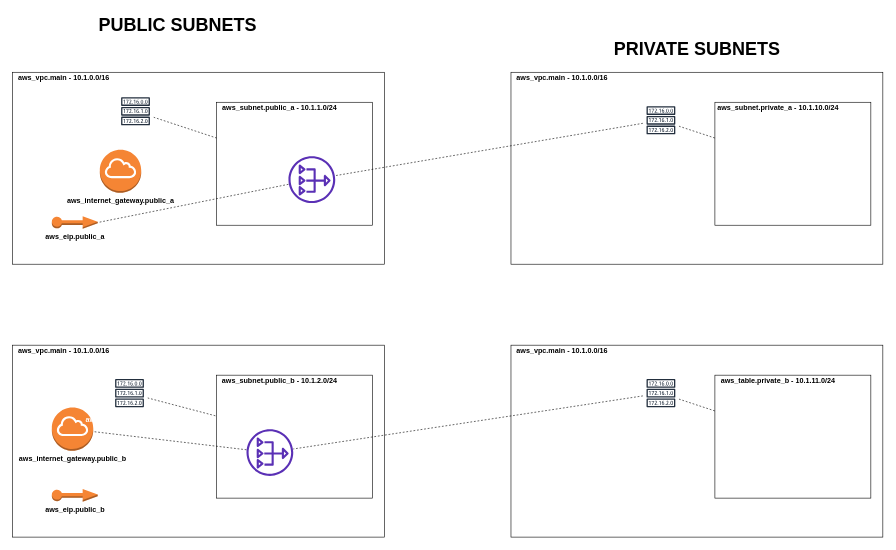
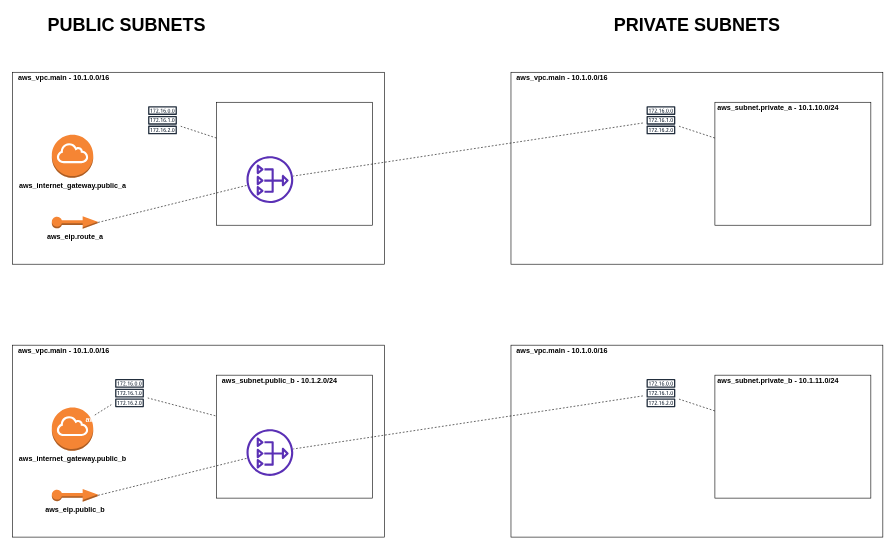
  <mxCell id="0" />
  <mxCell id="1" parent="0" />
  <mxCell id="2" value="" style="rounded=0;whiteSpace=wrap;html=1;" parent="1" vertex="1"><mxGeometry x="20" y="120" width="620" height="320" as="geometry" /></mxCell>
  <mxCell id="3" value="" style="rounded=0;whiteSpace=wrap;html=1;" parent="1" vertex="1"><mxGeometry x="360" y="170" width="260" height="205" as="geometry" /></mxCell>
- <mxCell id="4" value="&lt;b&gt;aws_internet_gateway.public_a&lt;/b&gt;" style="outlineConnect=0;dashed=0;verticalLabelPosition=bottom;verticalAlign=top;align=center;html=1;shape=mxgraph.aws3.internet_gateway;fillColor=#F58534;gradientColor=none;" parent="1" vertex="1"><mxGeometry x="165.5" y="249" width="69" height="72" as="geometry" /></mxCell>
+ <mxCell id="4" value="&lt;b&gt;aws_internet_gateway.public_a&lt;/b&gt;" style="outlineConnect=0;dashed=0;verticalLabelPosition=bottom;verticalAlign=top;align=center;html=1;shape=mxgraph.aws3.internet_gateway;fillColor=#F58534;gradientColor=none;" parent="1" vertex="1"><mxGeometry x="85.5" y="224" width="69" height="72" as="geometry" /></mxCell>
  <mxCell id="5" style="rounded=0;orthogonalLoop=1;jettySize=auto;html=1;entryX=1;entryY=0.5;entryDx=0;entryDy=0;entryPerimeter=0;endArrow=none;endFill=0;dashed=1;" parent="1" source="6" target="11" edge="1"><mxGeometry relative="1" as="geometry" /></mxCell>
- <mxCell id="6" value="&lt;font color=&quot;#ffffff&quot;&gt;&lt;b&gt;aws_nat_gateway.public_a&lt;/b&gt;&lt;/font&gt;" style="outlineConnect=0;fontColor=#232F3E;gradientColor=none;fillColor=#5A30B5;strokeColor=none;dashed=0;verticalLabelPosition=bottom;verticalAlign=top;align=center;html=1;fontSize=12;fontStyle=0;aspect=fixed;pointerEvents=1;shape=mxgraph.aws4.nat_gateway;" parent="1" vertex="1"><mxGeometry x="480" y="260" width="78" height="78" as="geometry" /></mxCell>
+ <mxCell id="6" value="&lt;font color=&quot;#ffffff&quot;&gt;&lt;b&gt;aws_nat_gateway.public_a&lt;/b&gt;&lt;/font&gt;" style="outlineConnect=0;fontColor=#232F3E;gradientColor=none;fillColor=#5A30B5;strokeColor=none;dashed=0;verticalLabelPosition=bottom;verticalAlign=top;align=center;html=1;fontSize=12;fontStyle=0;aspect=fixed;pointerEvents=1;shape=mxgraph.aws4.nat_gateway;" parent="1" vertex="1"><mxGeometry x="410" y="260" width="78" height="78" as="geometry" /></mxCell>
  <mxCell id="7" value="aws_vpc.main - 10.1.0.0/16" style="text;html=1;align=center;verticalAlign=middle;resizable=0;points=[];autosize=1;fontStyle=1" parent="1" vertex="1"><mxGeometry x="20" y="120" width="170" height="20" as="geometry" /></mxCell>
  <mxCell id="8" style="rounded=0;orthogonalLoop=1;jettySize=auto;html=1;endArrow=none;endFill=0;dashed=1;" parent="1" source="9" target="3" edge="1"><mxGeometry relative="1" as="geometry" /></mxCell>
- <mxCell id="9" value="&lt;font color=&quot;#ffffff&quot;&gt;&lt;b&gt;aws_route_table.public_a&lt;/b&gt;&lt;/font&gt;" style="outlineConnect=0;fontColor=#232F3E;gradientColor=none;strokeColor=#232F3E;fillColor=#ffffff;dashed=0;verticalLabelPosition=bottom;verticalAlign=top;align=center;html=1;fontSize=12;fontStyle=0;aspect=fixed;shape=mxgraph.aws4.resourceIcon;resIcon=mxgraph.aws4.route_table;" parent="1" vertex="1"><mxGeometry x="195" y="155" width="60" height="60" as="geometry" /></mxCell>
- <mxCell id="10" value="aws_subnet.public_a - 10.1.1.0/24" style="text;html=1;align=center;verticalAlign=middle;resizable=0;points=[];autosize=1;fontStyle=1" parent="1" vertex="1"><mxGeometry x="360" y="170" width="210" height="20" as="geometry" /></mxCell>
- <mxCell id="11" value="&lt;b&gt;aws_eip.public_a&lt;/b&gt;" style="outlineConnect=0;dashed=0;verticalLabelPosition=bottom;verticalAlign=top;align=center;html=1;shape=mxgraph.aws3.elastic_ip;fillColor=#F58534;gradientColor=none;" parent="1" vertex="1"><mxGeometry x="85.5" y="360" width="76.5" height="21" as="geometry" /></mxCell>
+ <mxCell id="9" value="&lt;font color=&quot;#ffffff&quot;&gt;&lt;b&gt;aws_route_table.public_a&lt;/b&gt;&lt;/font&gt;" style="outlineConnect=0;fontColor=#232F3E;gradientColor=none;strokeColor=#232F3E;fillColor=#ffffff;dashed=0;verticalLabelPosition=bottom;verticalAlign=top;align=center;html=1;fontSize=12;fontStyle=0;aspect=fixed;shape=mxgraph.aws4.resourceIcon;resIcon=mxgraph.aws4.route_table;" parent="1" vertex="1"><mxGeometry x="240" y="170" width="60" height="60" as="geometry" /></mxCell>
+ <mxCell id="11" value="&lt;b&gt;aws_eip.route_a&lt;/b&gt;" style="outlineConnect=0;dashed=0;verticalLabelPosition=bottom;verticalAlign=top;align=center;html=1;shape=mxgraph.aws3.elastic_ip;fillColor=#F58534;gradientColor=none;" parent="1" vertex="1"><mxGeometry x="85.5" y="360" width="76.5" height="21" as="geometry" /></mxCell>
  <mxCell id="12" value="" style="rounded=0;whiteSpace=wrap;html=1;" vertex="1" parent="1"><mxGeometry x="20" y="575" width="620" height="320" as="geometry" /></mxCell>
  <mxCell id="13" value="" style="rounded=0;whiteSpace=wrap;html=1;" vertex="1" parent="1"><mxGeometry x="360" y="625" width="260" height="205" as="geometry" /></mxCell>
  <mxCell id="14" value="&lt;b&gt;aws_internet_gateway.public_b&lt;/b&gt;" style="outlineConnect=0;dashed=0;verticalLabelPosition=bottom;verticalAlign=top;align=center;html=1;shape=mxgraph.aws3.internet_gateway;fillColor=#F58534;gradientColor=none;" vertex="1" parent="1"><mxGeometry x="85.5" y="679" width="69" height="72" as="geometry" /></mxCell>
- <mxCell id="15" style="rounded=0;orthogonalLoop=1;jettySize=auto;html=1;endArrow=none;endFill=0;dashed=1;" edge="1" parent="1" source="16" target="14"><mxGeometry relative="1" as="geometry" /></mxCell>
+ <mxCell id="15" style="rounded=0;orthogonalLoop=1;jettySize=auto;html=1;entryX=1;entryY=0.5;entryDx=0;entryDy=0;entryPerimeter=0;endArrow=none;endFill=0;dashed=1;" edge="1" parent="1" source="16" target="22"><mxGeometry relative="1" as="geometry" /></mxCell>
  <mxCell id="16" value="&lt;font color=&quot;#ffffff&quot;&gt;&lt;b&gt;aws_nat_gateway.public_b&lt;/b&gt;&lt;/font&gt;" style="outlineConnect=0;fontColor=#232F3E;gradientColor=none;fillColor=#5A30B5;strokeColor=none;dashed=0;verticalLabelPosition=bottom;verticalAlign=top;align=center;html=1;fontSize=12;fontStyle=0;aspect=fixed;pointerEvents=1;shape=mxgraph.aws4.nat_gateway;" vertex="1" parent="1"><mxGeometry x="410" y="715" width="78" height="78" as="geometry" /></mxCell>
  <mxCell id="17" value="aws_vpc.main - 10.1.0.0/16" style="text;html=1;align=center;verticalAlign=middle;resizable=0;points=[];autosize=1;fontStyle=1" vertex="1" parent="1"><mxGeometry x="20" y="575" width="170" height="20" as="geometry" /></mxCell>
+ <mxCell id="18" style="rounded=0;orthogonalLoop=1;jettySize=auto;html=1;startArrow=none;startFill=0;dashed=1;endArrow=none;endFill=0;" edge="1" parent="1" source="20" target="14"><mxGeometry relative="1" as="geometry" /></mxCell>
  <mxCell id="19" style="rounded=0;orthogonalLoop=1;jettySize=auto;html=1;endArrow=none;endFill=0;dashed=1;" edge="1" parent="1" source="20" target="13"><mxGeometry relative="1" as="geometry" /></mxCell>
  <mxCell id="20" value="&lt;font color=&quot;#ffffff&quot;&gt;&lt;b&gt;aws_route_table.public_b&lt;/b&gt;&lt;/font&gt;" style="outlineConnect=0;fontColor=#232F3E;gradientColor=none;strokeColor=#232F3E;fillColor=#ffffff;dashed=0;verticalLabelPosition=bottom;verticalAlign=top;align=center;html=1;fontSize=12;fontStyle=0;aspect=fixed;shape=mxgraph.aws4.resourceIcon;resIcon=mxgraph.aws4.route_table;" vertex="1" parent="1"><mxGeometry x="185" y="625" width="60" height="60" as="geometry" /></mxCell>
  <mxCell id="21" value="aws_subnet.public_b - 10.1.2.0/24" style="text;html=1;align=center;verticalAlign=middle;resizable=0;points=[];autosize=1;fontStyle=1" vertex="1" parent="1"><mxGeometry x="360" y="625" width="210" height="20" as="geometry" /></mxCell>
  <mxCell id="22" value="&lt;b&gt;aws_eip.public_b&lt;/b&gt;" style="outlineConnect=0;dashed=0;verticalLabelPosition=bottom;verticalAlign=top;align=center;html=1;shape=mxgraph.aws3.elastic_ip;fillColor=#F58534;gradientColor=none;" vertex="1" parent="1"><mxGeometry x="85.5" y="815" width="76.5" height="21" as="geometry" /></mxCell>
  <mxCell id="23" value="" style="rounded=0;whiteSpace=wrap;html=1;" vertex="1" parent="1"><mxGeometry x="851" y="120" width="620" height="320" as="geometry" /></mxCell>
  <mxCell id="24" value="" style="rounded=0;whiteSpace=wrap;html=1;" vertex="1" parent="1"><mxGeometry x="1191" y="170" width="260" height="205" as="geometry" /></mxCell>
  <mxCell id="25" value="aws_vpc.main - 10.1.0.0/16" style="text;html=1;align=center;verticalAlign=middle;resizable=0;points=[];autosize=1;fontStyle=1" vertex="1" parent="1"><mxGeometry x="851" y="120" width="170" height="20" as="geometry" /></mxCell>
  <mxCell id="26" style="rounded=0;orthogonalLoop=1;jettySize=auto;html=1;startArrow=none;startFill=0;dashed=1;endArrow=none;endFill=0;" edge="1" parent="1" source="28" target="6"><mxGeometry relative="1" as="geometry"><mxPoint x="985.5" y="246.2" as="targetPoint" /></mxGeometry></mxCell>
  <mxCell id="27" style="rounded=0;orthogonalLoop=1;jettySize=auto;html=1;endArrow=none;endFill=0;dashed=1;" edge="1" parent="1" source="28" target="24"><mxGeometry relative="1" as="geometry" /></mxCell>
  <mxCell id="28" value="&lt;font color=&quot;#ffffff&quot;&gt;&lt;b&gt;aws_route_table.private_b&lt;/b&gt;&lt;/font&gt;" style="outlineConnect=0;fontColor=#232F3E;gradientColor=none;strokeColor=#232F3E;fillColor=#ffffff;dashed=0;verticalLabelPosition=bottom;verticalAlign=top;align=center;html=1;fontSize=12;fontStyle=0;aspect=fixed;shape=mxgraph.aws4.resourceIcon;resIcon=mxgraph.aws4.route_table;" vertex="1" parent="1"><mxGeometry x="1071" y="170" width="60" height="60" as="geometry" /></mxCell>
  <mxCell id="29" value="aws_subnet.private_a - 10.1.10.0/24" style="text;html=1;align=center;verticalAlign=middle;resizable=0;points=[];autosize=1;fontStyle=1" vertex="1" parent="1"><mxGeometry x="1186" y="170" width="220" height="20" as="geometry" /></mxCell>
- <mxCell id="30" value="&lt;b style=&quot;font-size: 30px&quot;&gt;PUBLIC SUBNETS&lt;/b&gt;" style="text;html=1;align=center;verticalAlign=middle;resizable=0;points=[];autosize=1;fontSize=30;" vertex="1" parent="1"><mxGeometry x="155" y="20" width="280" height="40" as="geometry" /></mxCell>
- <mxCell id="31" value="&lt;b style=&quot;font-size: 30px&quot;&gt;PRIVATE SUBNETS&lt;/b&gt;" style="text;html=1;align=center;verticalAlign=middle;resizable=0;points=[];autosize=1;fontSize=30;" vertex="1" parent="1"><mxGeometry x="1016" y="60" width="290" height="40" as="geometry" /></mxCell>
+ <mxCell id="30" value="&lt;b style=&quot;font-size: 30px&quot;&gt;PUBLIC SUBNETS&lt;/b&gt;" style="text;html=1;align=center;verticalAlign=middle;resizable=0;points=[];autosize=1;fontSize=30;" vertex="1" parent="1"><mxGeometry x="70" y="20" width="280" height="40" as="geometry" /></mxCell>
+ <mxCell id="31" value="&lt;b style=&quot;font-size: 30px&quot;&gt;PRIVATE SUBNETS&lt;/b&gt;" style="text;html=1;align=center;verticalAlign=middle;resizable=0;points=[];autosize=1;fontSize=30;" vertex="1" parent="1"><mxGeometry x="1016" y="20" width="290" height="40" as="geometry" /></mxCell>
  <mxCell id="32" value="" style="rounded=0;whiteSpace=wrap;html=1;" vertex="1" parent="1"><mxGeometry x="851" y="575" width="620" height="320" as="geometry" /></mxCell>
  <mxCell id="33" value="" style="rounded=0;whiteSpace=wrap;html=1;" vertex="1" parent="1"><mxGeometry x="1191" y="625" width="260" height="205" as="geometry" /></mxCell>
  <mxCell id="34" value="aws_vpc.main - 10.1.0.0/16" style="text;html=1;align=center;verticalAlign=middle;resizable=0;points=[];autosize=1;fontStyle=1" vertex="1" parent="1"><mxGeometry x="851" y="575" width="170" height="20" as="geometry" /></mxCell>
  <mxCell id="35" style="rounded=0;orthogonalLoop=1;jettySize=auto;html=1;endArrow=none;endFill=0;dashed=1;" edge="1" parent="1" source="37" target="33"><mxGeometry relative="1" as="geometry" /></mxCell>
  <mxCell id="36" style="rounded=0;orthogonalLoop=1;jettySize=auto;html=1;fontSize=30;endArrow=none;endFill=0;dashed=1;" edge="1" parent="1" source="37" target="16"><mxGeometry relative="1" as="geometry" /></mxCell>
  <mxCell id="37" value="&lt;font color=&quot;#ffffff&quot;&gt;&lt;b&gt;aws_route_table.private_b&lt;/b&gt;&lt;/font&gt;" style="outlineConnect=0;fontColor=#232F3E;gradientColor=none;strokeColor=#232F3E;fillColor=#ffffff;dashed=0;verticalLabelPosition=bottom;verticalAlign=top;align=center;html=1;fontSize=12;fontStyle=0;aspect=fixed;shape=mxgraph.aws4.resourceIcon;resIcon=mxgraph.aws4.route_table;" vertex="1" parent="1"><mxGeometry x="1071" y="625" width="60" height="60" as="geometry" /></mxCell>
- <mxCell id="38" value="aws_table.private_b - 10.1.11.0/24" style="text;html=1;align=center;verticalAlign=middle;resizable=0;points=[];autosize=1;fontStyle=1" vertex="1" parent="1"><mxGeometry x="1186" y="625" width="220" height="20" as="geometry" /></mxCell>
+ <mxCell id="38" value="aws_subnet.private_b - 10.1.11.0/24" style="text;html=1;align=center;verticalAlign=middle;resizable=0;points=[];autosize=1;fontStyle=1" vertex="1" parent="1"><mxGeometry x="1186" y="625" width="220" height="20" as="geometry" /></mxCell>
